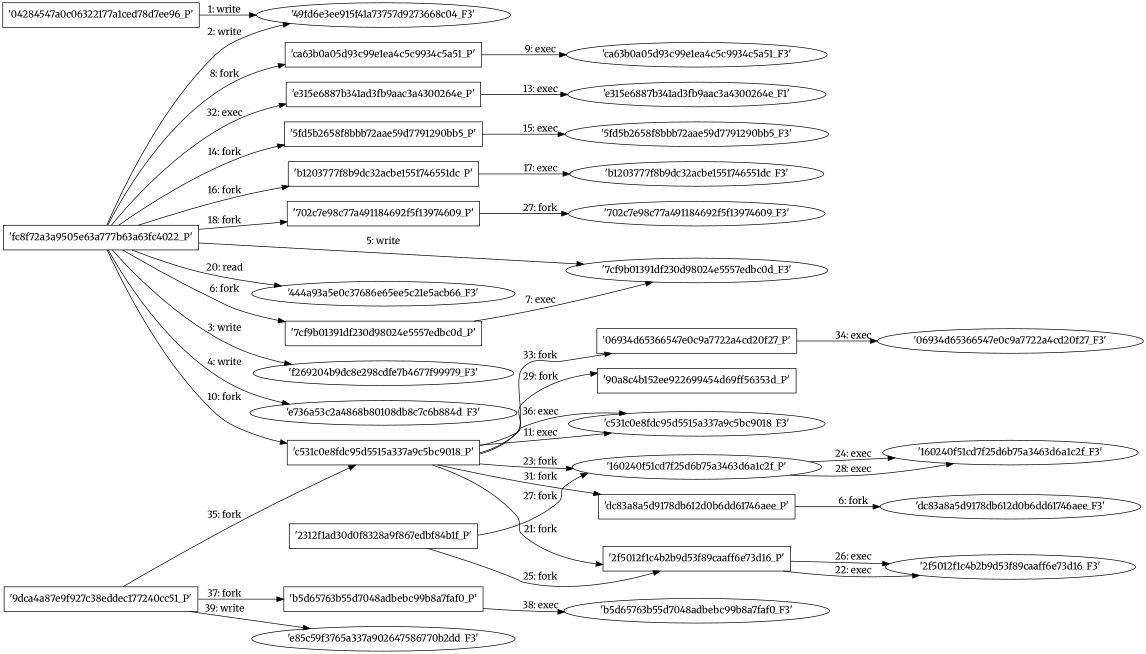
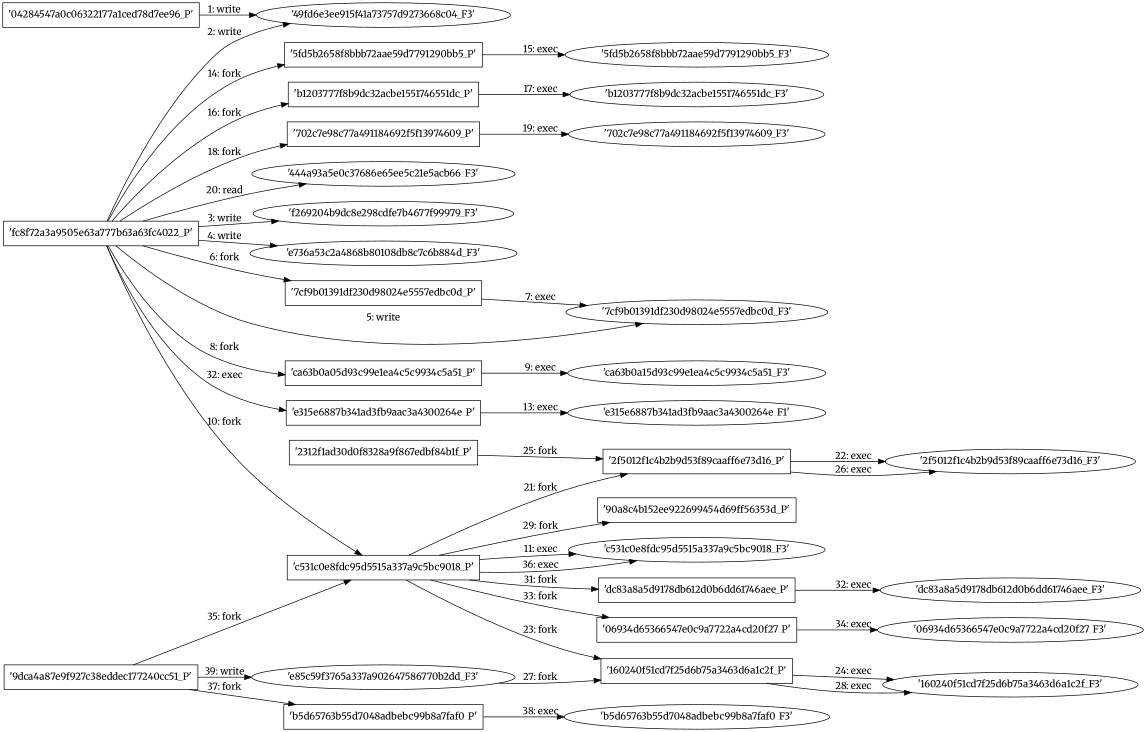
  digraph {
    engine=neato
    fixedsize=false
    fontname=Merriweather
    fontsize=10
    nodesep=0.3
    rankdir=LR
    ranksep=0
    splines=true
    node [fontname=Merriweather node_type=Process shape=ellipse]
    edge [fontname=Merriweather]
    "'49fd6e3ee915f41a73757d9273668c04_F3'" [node_type=file]
    "'04284547a0c06322177a1ced78d7ee96_P'" [shape=box]
    "'fc8f72a3a9505e63a777b63a63fc4022_P'" [shape=box]
    "'f269204b9dc8e298cdfe7b4677f99979_F3'" [node_type=file]
    "'e736a53c2a4868b80108db8c7c6b884d_F3'" [node_type=file]
    "'7cf9b01391df230d98024e5557edbc0d_F3'" [node_type=File]
    "'7cf9b01391df230d98024e5557edbc0d_P'" [shape=box]
    "'ca63b0a05d93c99e1ea4c5c9934c5a51_P'" [shape=box]
    "'c531c0e8fdc95d5515a337a9c5bc9018_P'" [shape=box]
    "'e315e6887b341ad3fb9aac3a4300264e_P'" [shape=box]
    "'5fd5b2658f8bbb72aae59d7791290bb5_P'" [shape=box]
    "'b1203777f8b9dc32acbe1551746551dc_P'" [shape=box]
    "'702c7e98c77a491184692f5f13974609_P'" [shape=box]
    "'444a93a5e0c37686e65ee5c21e5acb66_F3'" [node_type=file]
-   "'ca63b0a05d93c99e1ea4c5c9934c5a51_F3'" [node_type=File]
+   "'ca63b0a05d93c99e1ea4c5c9934c5a51_F3'" [node_type=File label="'ca63b0a15d93c99e1ea4c5c9934c5a51_F3'"]
    "'c531c0e8fdc95d5515a337a9c5bc9018_F3'" [node_type=File]
    "'2f5012f1c4b2b9d53f89caaff6e73d16_P'" [shape=box]
-   "'160240f51cd7f25d6b75a3463d6a1c2f_P'"
+   "'160240f51cd7f25d6b75a3463d6a1c2f_P'" [shape=box]
    n19 [label="'90a8c4b152ee922699454d69ff56353d_P'" shape=box]
    "'dc83a8a5d9178db612d0b6dd61746aee_P'" [shape=box]
    "'06934d65366547e0c9a7722a4cd20f27_P'" [shape=box]
    "'e315e6887b341ad3fb9aac3a4300264e_F1'" [node_type=File]
    "'5fd5b2658f8bbb72aae59d7791290bb5_F3'" [node_type=File]
    "'b1203777f8b9dc32acbe1551746551dc_F3'" [node_type=File]
    "'702c7e98c77a491184692f5f13974609_F3'" [node_type=File]
    "'2f5012f1c4b2b9d53f89caaff6e73d16_F3'" [node_type=File]
    "'160240f51cd7f25d6b75a3463d6a1c2f_F3'" [node_type=File]
    "'dc83a8a5d9178db612d0b6dd61746aee_F3'" [node_type=File]
    "'06934d65366547e0c9a7722a4cd20f27_F3'" [node_type=File]
    "'2312f1ad30d0f8328a9f867edbf84b1f_P'" [shape=box]
    n31 [label="'9dca4a87e9f927c38eddec177240cc51_P'" shape=box]
    "'b5d65763b55d7048adbebc99b8a7faf0_P'" [shape=box]
    "'e85c59f3765a337a902647586770b2dd_F3'" [node_type=file]
    "'b5d65763b55d7048adbebc99b8a7faf0_F3'" [node_type=File]
    "'04284547a0c06322177a1ced78d7ee96_P'" -> "'49fd6e3ee915f41a73757d9273668c04_F3'" [label="1: write"]
    "'fc8f72a3a9505e63a777b63a63fc4022_P'" -> "'49fd6e3ee915f41a73757d9273668c04_F3'" [label="2: write"]
    "'fc8f72a3a9505e63a777b63a63fc4022_P'" -> "'f269204b9dc8e298cdfe7b4677f99979_F3'" [label="3: write"]
    "'fc8f72a3a9505e63a777b63a63fc4022_P'" -> "'e736a53c2a4868b80108db8c7c6b884d_F3'" [label="4: write"]
    "'fc8f72a3a9505e63a777b63a63fc4022_P'" -> "'7cf9b01391df230d98024e5557edbc0d_F3'" [label="5: write"]
    "'fc8f72a3a9505e63a777b63a63fc4022_P'" -> "'7cf9b01391df230d98024e5557edbc0d_P'" [label="6: fork"]
    "'fc8f72a3a9505e63a777b63a63fc4022_P'" -> "'ca63b0a05d93c99e1ea4c5c9934c5a51_P'" [label="8: fork"]
    "'fc8f72a3a9505e63a777b63a63fc4022_P'" -> "'c531c0e8fdc95d5515a337a9c5bc9018_P'" [label="10: fork"]
    "'fc8f72a3a9505e63a777b63a63fc4022_P'" -> "'e315e6887b341ad3fb9aac3a4300264e_P'" [label="32: exec"]
    "'fc8f72a3a9505e63a777b63a63fc4022_P'" -> "'5fd5b2658f8bbb72aae59d7791290bb5_P'" [label="14: fork"]
    "'fc8f72a3a9505e63a777b63a63fc4022_P'" -> "'b1203777f8b9dc32acbe1551746551dc_P'" [label="16: fork"]
    "'fc8f72a3a9505e63a777b63a63fc4022_P'" -> "'702c7e98c77a491184692f5f13974609_P'" [label="18: fork"]
    "'fc8f72a3a9505e63a777b63a63fc4022_P'" -> "'444a93a5e0c37686e65ee5c21e5acb66_F3'" [label="20: read"]
    "'7cf9b01391df230d98024e5557edbc0d_P'" -> "'7cf9b01391df230d98024e5557edbc0d_F3'" [label="7: exec"]
    "'ca63b0a05d93c99e1ea4c5c9934c5a51_P'" -> "'ca63b0a05d93c99e1ea4c5c9934c5a51_F3'" [label="9: exec"]
    "'c531c0e8fdc95d5515a337a9c5bc9018_P'" -> "'c531c0e8fdc95d5515a337a9c5bc9018_F3'" [label="11: exec"]
    "'c531c0e8fdc95d5515a337a9c5bc9018_P'" -> "'c531c0e8fdc95d5515a337a9c5bc9018_F3'" [label="36: exec"]
    "'c531c0e8fdc95d5515a337a9c5bc9018_P'" -> "'2f5012f1c4b2b9d53f89caaff6e73d16_P'" [label="21: fork"]
    "'c531c0e8fdc95d5515a337a9c5bc9018_P'" -> "'160240f51cd7f25d6b75a3463d6a1c2f_P'" [label="23: fork"]
    "'c531c0e8fdc95d5515a337a9c5bc9018_P'" -> n19 [label="29: fork"]
    "'c531c0e8fdc95d5515a337a9c5bc9018_P'" -> "'dc83a8a5d9178db612d0b6dd61746aee_P'" [label="31: fork"]
    "'c531c0e8fdc95d5515a337a9c5bc9018_P'" -> "'06934d65366547e0c9a7722a4cd20f27_P'" [label="33: fork"]
    "'e315e6887b341ad3fb9aac3a4300264e_P'" -> "'e315e6887b341ad3fb9aac3a4300264e_F1'" [label="13: exec"]
    "'5fd5b2658f8bbb72aae59d7791290bb5_P'" -> "'5fd5b2658f8bbb72aae59d7791290bb5_F3'" [label="15: exec"]
    "'b1203777f8b9dc32acbe1551746551dc_P'" -> "'b1203777f8b9dc32acbe1551746551dc_F3'" [label="17: exec"]
-   "'702c7e98c77a491184692f5f13974609_P'" -> "'702c7e98c77a491184692f5f13974609_F3'" [label="27: fork"]
+   "'702c7e98c77a491184692f5f13974609_P'" -> "'702c7e98c77a491184692f5f13974609_F3'" [label="19: exec"]
    "'2f5012f1c4b2b9d53f89caaff6e73d16_P'" -> "'2f5012f1c4b2b9d53f89caaff6e73d16_F3'" [label="22: exec"]
    "'2f5012f1c4b2b9d53f89caaff6e73d16_P'" -> "'2f5012f1c4b2b9d53f89caaff6e73d16_F3'" [label="26: exec"]
    "'160240f51cd7f25d6b75a3463d6a1c2f_P'" -> "'160240f51cd7f25d6b75a3463d6a1c2f_F3'" [label="24: exec"]
    "'160240f51cd7f25d6b75a3463d6a1c2f_P'" -> "'160240f51cd7f25d6b75a3463d6a1c2f_F3'" [label="28: exec"]
-   "'dc83a8a5d9178db612d0b6dd61746aee_P'" -> "'dc83a8a5d9178db612d0b6dd61746aee_F3'" [label="6: fork"]
+   "'dc83a8a5d9178db612d0b6dd61746aee_P'" -> "'dc83a8a5d9178db612d0b6dd61746aee_F3'" [label="32: exec"]
    "'06934d65366547e0c9a7722a4cd20f27_P'" -> "'06934d65366547e0c9a7722a4cd20f27_F3'" [label="34: exec"]
    "'2312f1ad30d0f8328a9f867edbf84b1f_P'" -> "'2f5012f1c4b2b9d53f89caaff6e73d16_P'" [label="25: fork"]
-   "'2312f1ad30d0f8328a9f867edbf84b1f_P'" -> "'160240f51cd7f25d6b75a3463d6a1c2f_P'" [label="27: fork"]
+   "'e85c59f3765a337a902647586770b2dd_F3'" -> "'160240f51cd7f25d6b75a3463d6a1c2f_P'" [label="27: fork"]
    n31 -> "'c531c0e8fdc95d5515a337a9c5bc9018_P'" [label="35: fork"]
    n31 -> "'b5d65763b55d7048adbebc99b8a7faf0_P'" [label="37: fork"]
    n31 -> "'e85c59f3765a337a902647586770b2dd_F3'" [label="39: write"]
    "'b5d65763b55d7048adbebc99b8a7faf0_P'" -> "'b5d65763b55d7048adbebc99b8a7faf0_F3'" [label="38: exec"]
  }
